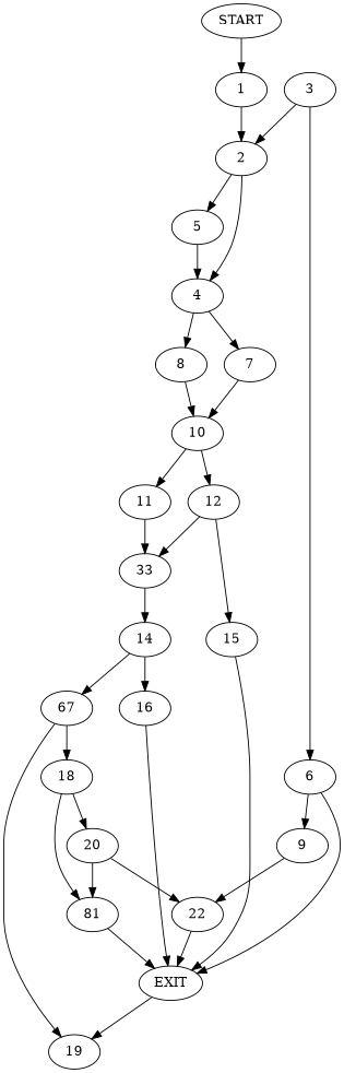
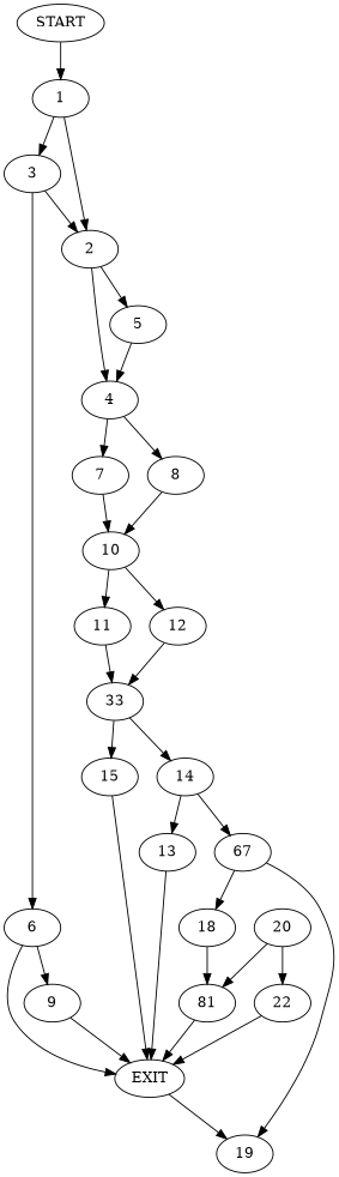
  digraph {
    n1 [label=START]
    1
    2
    3
    n5 [label=EXIT]
    19
    4
    5
    6
    7
    8
    9
    10
    11
    12
    n16 [label=33]
    14
    15
-   16
+   16 [label=13]
    n20 [label=67]
    18
    20
    n23 [label=81]
    22
    n1 -> 1
    1 -> 2
+   1 -> 3
    2 -> 4
    2 -> 5
    3 -> 2
    3 -> 6
    n5 -> 19
    4 -> 7
    4 -> 8
    5 -> 4
    6 -> n5
    6 -> 9
    7 -> 10
    8 -> 10
-   9 -> 22
+   9 -> n5
    10 -> 11
    10 -> 12
    11 -> n16
    12 -> n16
    n16 -> 14
-   12 -> 15
+   n16 -> 15
    14 -> 16
    14 -> n20
    15 -> n5
    16 -> n5
    n20 -> 19
    n20 -> 18
-   18 -> 20
    18 -> n23
    20 -> n23
    20 -> 22
    n23 -> n5
    22 -> n5
  }
